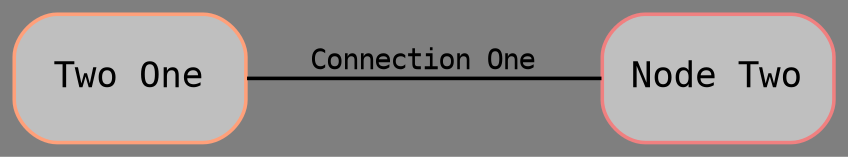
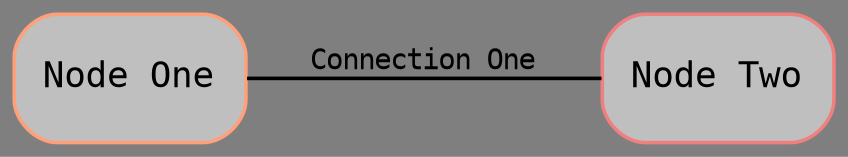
  graph {
    bgcolor=grey50
    rankdir=LR
    fontname="DejaVu Sans Mono"
    node [fillcolor=grey75 fontsize=10 shape=box style="rounded,filled" fontname="DejaVu Sans Mono"]
-   n1 [color=lightsalmon label="Two One"]
+   n1 [color=lightsalmon label="Node One"]
    n2 [color=lightcoral label="Node Two"]
    n1 -- n2 [fontsize=8 label="Connection One" penwidth=1 fontname="DejaVu Sans Mono"]
  }
